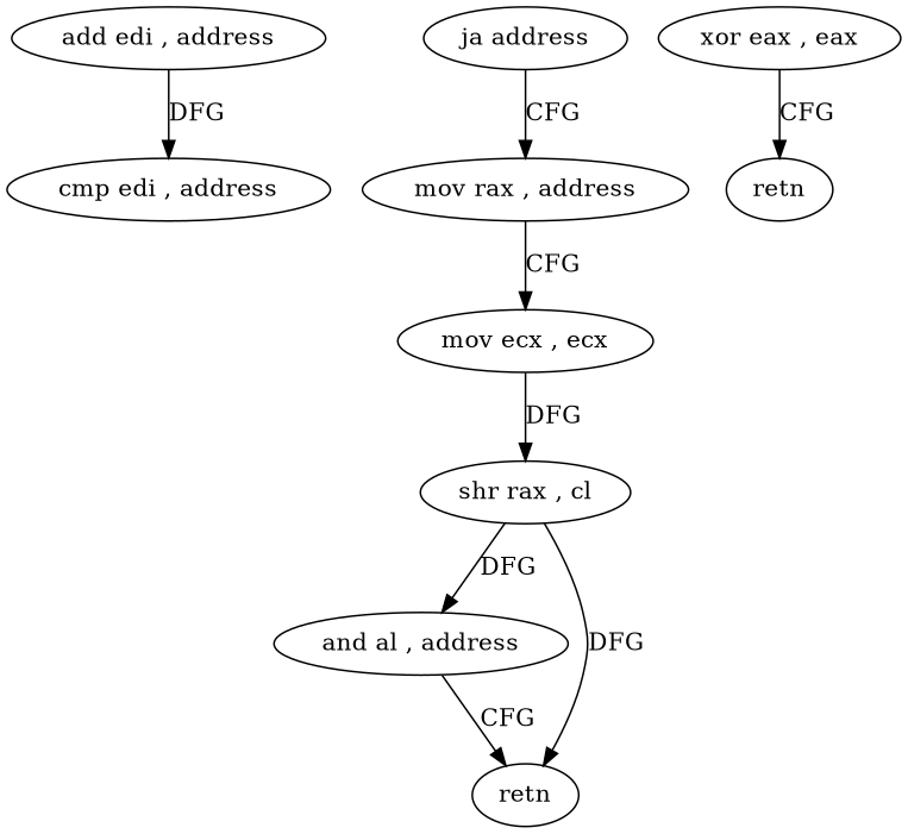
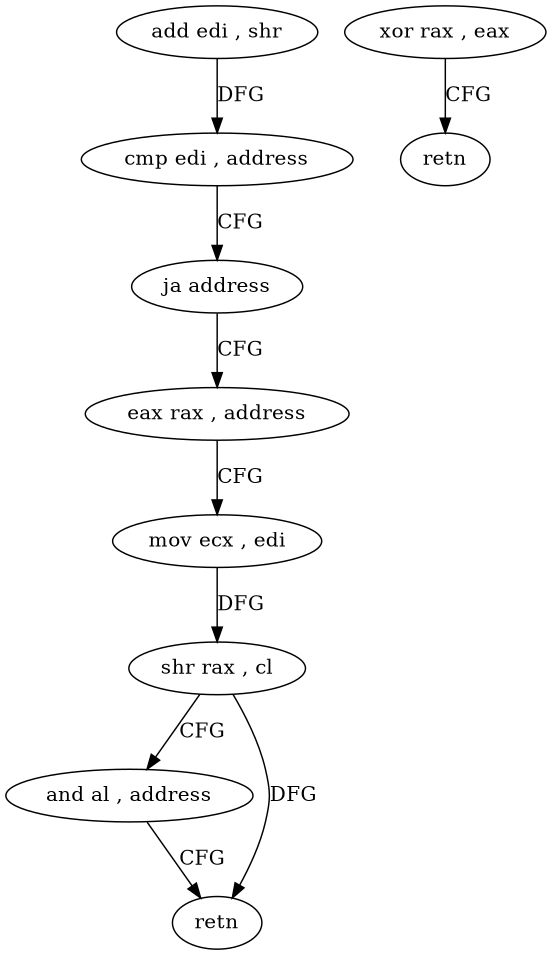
  digraph {
-   n1 [label="add edi , address"]
+   n1 [label="add edi , shr"]
    n2 [label="cmp edi , address"]
    n3 [label="ja address"]
-   n4 [label="mov rax , address"]
-   n5 [label="mov ecx , ecx"]
+   n4 [label="eax rax , address"]
+   n5 [label="mov ecx , edi"]
    n6 [label="shr rax , cl"]
-   n7 [label="xor eax , eax"]
+   n7 [label="xor rax , eax"]
    n8 [label=retn]
    n9 [label="and al , address"]
    n10 [label=retn]
    n1 -> n2 [label=DFG]
+   n2 -> n3 [label=CFG]
    n3 -> n4 [label=CFG]
    n4 -> n5 [label=CFG]
    n5 -> n6 [label=DFG]
-   n6 -> n9 [label=DFG]
+   n6 -> n9 [label=CFG]
    n6 -> n10 [label=DFG]
    n7 -> n8 [label=CFG]
    n9 -> n10 [label=CFG]
  }
